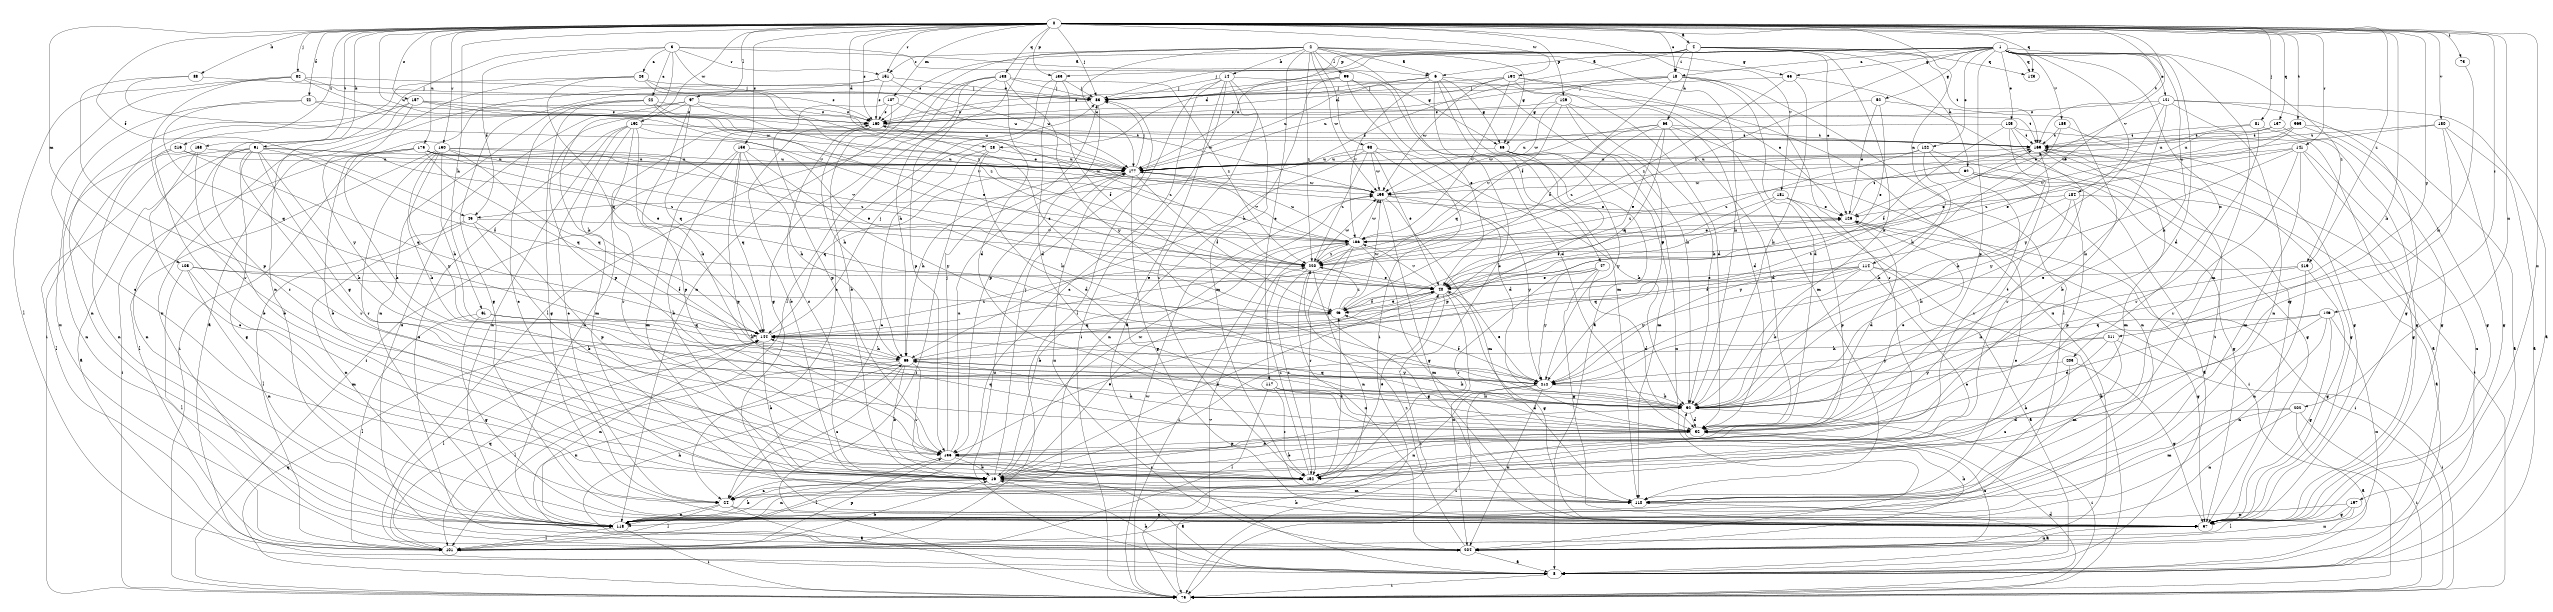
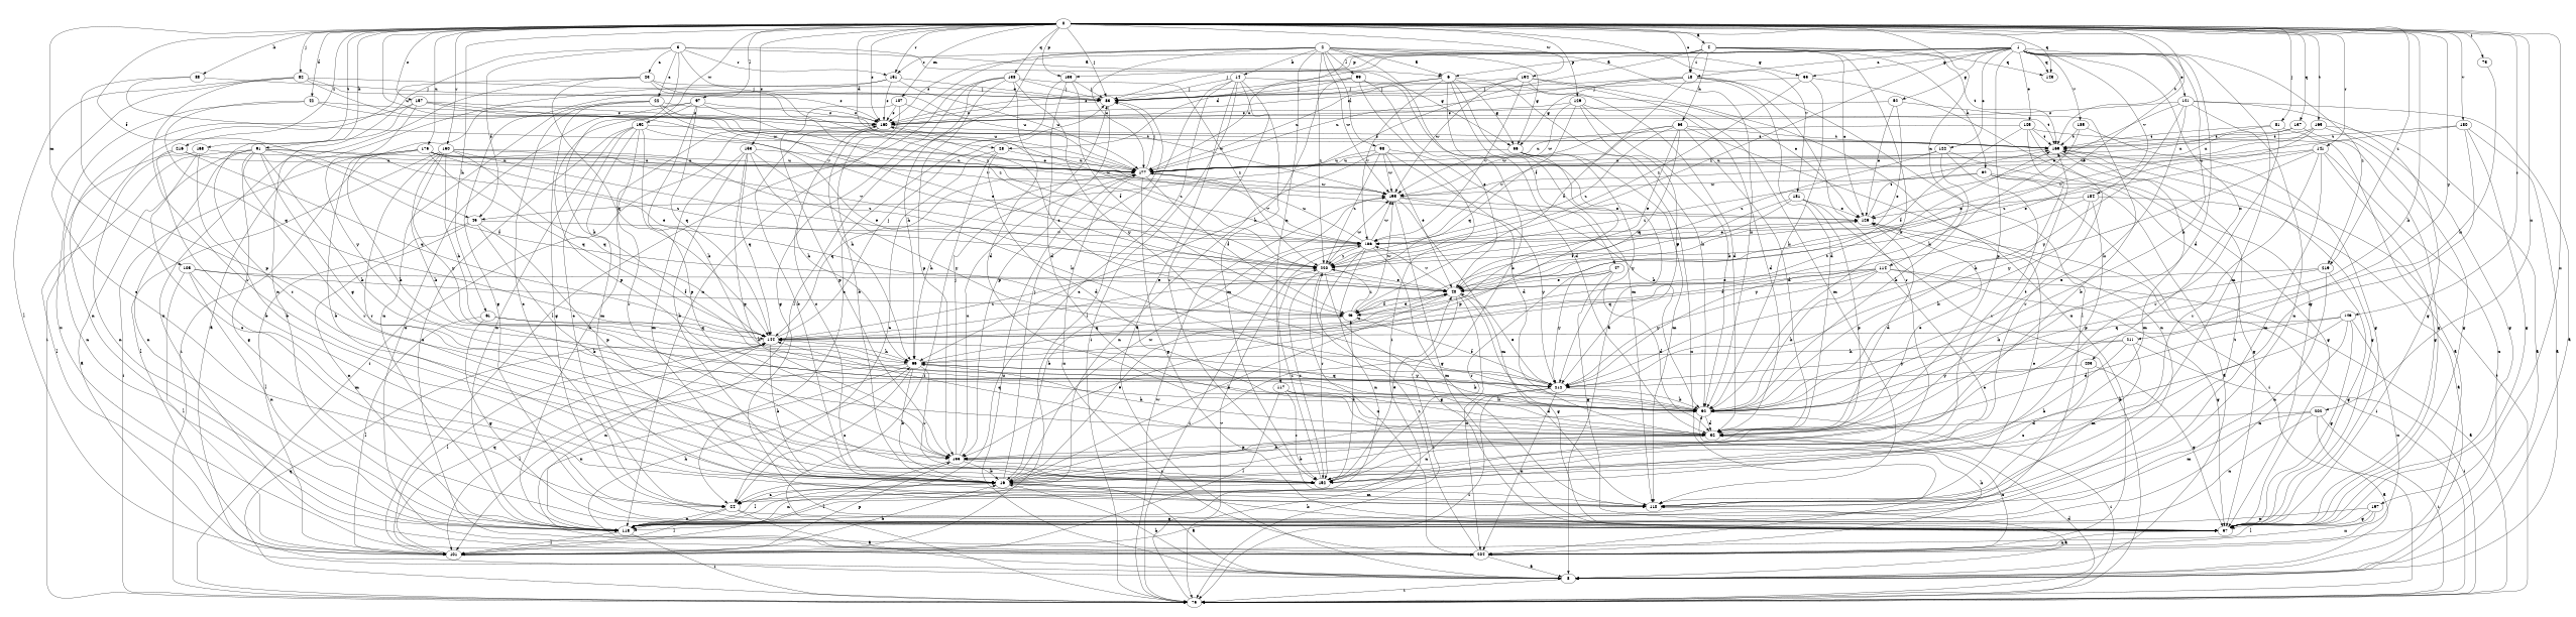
  strict digraph {
    0
    4
    18
    28
    40
    42
    45
    61
    73
    81
    82
    83
    88
    91
    92
    97
    105
    107
    114
    129
    133
    137
    138
    143
    n25 [label=141]
    149
    150
    151
    153
    157
    160
-   165 [label=965]
+   165
    168
    169
    175
    177
    180
    181
    192
    194
    197
    202
    211
    216
    219
    6
    62
    63
    126
    32
    56
    101
    152
    49
    75
    24
    16
    186
    57
    204
    144
    135
    118
    66
    195
    8
    110
    212
    220
    1
    52
    55
    121
    122
    125
    184
    185
    203
    2
    14
    98
    99
    117
    47
    3
    22
    23
    0 -> 4 [label=a]
    0 -> 18 [label=c]
    0 -> 28 [label=d]
    0 -> 40 [label=e]
    0 -> 42 [label=f]
    0 -> 45 [label=f]
    0 -> 61 [label=h]
    0 -> 73 [label=i]
    0 -> 81 [label=j]
    0 -> 82 [label=j]
    0 -> 83 [label=j]
    0 -> 88 [label=k]
    0 -> 91 [label=k]
    0 -> 92 [label=k]
    0 -> 97 [label=l]
    0 -> 105 [label=m]
    0 -> 107 [label=m]
    0 -> 114 [label=n]
    0 -> 129 [label=p]
    0 -> 133 [label=p]
    0 -> 137 [label=q]
    0 -> 138 [label=q]
    0 -> 143 [label=q]
    0 -> n25 [label=r]
    0 -> 149 [label=r]
    0 -> 150 [label=r]
    0 -> 151 [label=r]
    0 -> 153 [label=s]
    0 -> 157 [label=s]
    0 -> 160 [label=s]
    0 -> 165 [label=t]
    0 -> 168 [label=t]
    0 -> 169 [label=t]
    0 -> 175 [label=u]
    0 -> 177 [label=u]
    0 -> 180 [label=v]
    0 -> 181 [label=v]
    0 -> 192 [label=w]
    0 -> 194 [label=w]
    0 -> 197 [label=x]
    0 -> 202 [label=x]
    0 -> 211 [label=y]
    0 -> 216 [label=z]
    0 -> 219 [label=z]
    4 -> 18 [label=i]
    4 -> 45 [label=f]
    4 -> 92 [label=k]
    4 -> 143 [label=q]
    4 -> 169 [label=t]
    4 -> 177 [label=u]
    4 -> 6 [label=a]
    4 -> 62 [label=h]
    4 -> 63 [label=h]
    4 -> 126 [label=o]
    18 -> 83 [label=j]
    18 -> 177 [label=u]
    18 -> 32 [label=d]
    18 -> 56 [label=g]
    18 -> 101 [label=l]
    18 -> 152 [label=r]
    18 -> 49 [label=f]
    28 -> 177 [label=u]
    28 -> 32 [label=d]
    28 -> 75 [label=i]
    28 -> 24 [label=c]
    40 -> 49 [label=f]
    40 -> 75 [label=i]
    40 -> 16 [label=b]
    40 -> 186 [label=v]
    40 -> 57 [label=g]
    40 -> 204 [label=x]
    42 -> 160 [label=s]
    42 -> 186 [label=v]
    42 -> 204 [label=x]
    42 -> 144 [label=q]
    45 -> 101 [label=l]
    45 -> 16 [label=b]
    45 -> 186 [label=v]
    45 -> 135 [label=p]
    45 -> 118 [label=n]
    61 -> 101 [label=l]
    61 -> 57 [label=g]
    61 -> 144 [label=q]
    61 -> 66 [label=h]
    73 -> 92 [label=k]
    81 -> 169 [label=t]
    81 -> 177 [label=u]
    81 -> 152 [label=r]
    81 -> 57 [label=g]
    82 -> 83 [label=j]
    82 -> 160 [label=s]
    82 -> 101 [label=l]
    82 -> 152 [label=r]
    82 -> 24 [label=c]
    82 -> 195 [label=w]
    83 -> 160 [label=s]
    83 -> 135 [label=p]
    88 -> 83 [label=j]
    88 -> 186 [label=v]
    88 -> 135 [label=p]
    91 -> 40 [label=e]
    91 -> 92 [label=k]
    91 -> 177 [label=u]
    91 -> 32 [label=g]
    91 -> 101 [label=l]
    91 -> 152 [label=r]
    91 -> 49 [label=f]
    91 -> 57 [label=g]
    91 -> 118 [label=n]
    91 -> 8 [label=a]
    92 -> 32 [label=d]
    92 -> 75 [label=i]
    92 -> 16 [label=b]
    92 -> 144 [label=q]
    97 -> 92 [label=k]
    97 -> 160 [label=s]
    97 -> 126 [label=o]
    97 -> 75 [label=i]
    97 -> 204 [label=x]
    97 -> 144 [label=q]
    97 -> 135 [label=p]
    105 -> 40 [label=e]
    105 -> 101 [label=l]
    105 -> 49 [label=f]
    105 -> 118 [label=n]
    105 -> 110 [label=m]
    107 -> 160 [label=s]
    107 -> 169 [label=t]
    107 -> 16 [label=b]
    107 -> 135 [label=p]
    114 -> 40 [label=e]
    114 -> 92 [label=k]
    114 -> 49 [label=f]
    114 -> 24 [label=c]
    114 -> 57 [label=g]
    114 -> 144 [label=q]
-   114 -> 8 [label=a]
+   114 -> 75 [label=a]
    114 -> 212 [label=y]
    129 -> 92 [label=k]
    129 -> 160 [label=s]
    129 -> 32 [label=d]
    129 -> 144 [label=q]
    129 -> 195 [label=w]
    129 -> 212 [label=y]
    133 -> 83 [label=j]
    133 -> 32 [label=d]
    133 -> 49 [label=f]
    133 -> 24 [label=c]
    137 -> 169 [label=t]
    137 -> 177 [label=u]
    137 -> 57 [label=g]
    138 -> 83 [label=j]
    138 -> 32 [label=d]
    138 -> 101 [label=l]
    138 -> 57 [label=g]
    138 -> 135 [label=p]
    138 -> 66 [label=h]
    138 -> 212 [label=y]
    138 -> 220 [label=z]
    n25 -> 177 [label=u]
    n25 -> 152 [label=r]
    n25 -> 57 [label=g]
    n25 -> 204 [label=x]
    n25 -> 110 [label=m]
    n25 -> 212 [label=y]
    n25 -> 220 [label=z]
    149 -> 32 [label=d]
    149 -> 16 [label=b]
    149 -> 57 [label=g]
    149 -> 204 [label=x]
    149 -> 144 [label=q]
    149 -> 118 [label=n]
    150 -> 40 [label=e]
    150 -> 92 [label=k]
    150 -> 177 [label=u]
    150 -> 101 [label=l]
    150 -> 152 [label=r]
    150 -> 144 [label=q]
    150 -> 66 [label=h]
    150 -> 212 [label=y]
    150 -> 220 [label=z]
    151 -> 83 [label=o]
    151 -> 160 [label=s]
    151 -> 177 [label=u]
    151 -> 57 [label=g]
    151 -> 8 [label=a]
    153 -> 177 [label=u]
    153 -> 16 [label=b]
    153 -> 144 [label=q]
    153 -> 135 [label=p]
    153 -> 66 [label=h]
    153 -> 110 [label=m]
    153 -> 212 [label=y]
    157 -> 160 [label=s]
    157 -> 169 [label=t]
    157 -> 177 [label=u]
    157 -> 152 [label=r]
    157 -> 118 [label=n]
    157 -> 212 [label=y]
    160 -> 169 [label=t]
    160 -> 75 [label=i]
    160 -> 16 [label=b]
    160 -> 118 [label=n]
    160 -> 66 [label=h]
    160 -> 220 [label=z]
    165 -> 40 [label=e]
    165 -> 169 [label=t]
    165 -> 57 [label=g]
    165 -> 195 [label=w]
    165 -> 8 [label=a]
    168 -> 177 [label=u]
    168 -> 24 [label=c]
    168 -> 16 [label=b]
    168 -> 118 [label=n]
    169 -> 177 [label=u]
    169 -> 57 [label=g]
    169 -> 110 [label=m]
    175 -> 92 [label=k]
    175 -> 177 [label=u]
    175 -> 75 [label=i]
    175 -> 16 [label=b]
    175 -> 186 [label=v]
    175 -> 144 [label=q]
    175 -> 195 [label=w]
    175 -> 220 [label=z]
    177 -> 83 [label=j]
    177 -> 49 [label=f]
    177 -> 186 [label=v]
    177 -> 57 [label=g]
    177 -> 204 [label=x]
    177 -> 144 [label=q]
    177 -> 66 [label=h]
    177 -> 195 [label=w]
    180 -> 169 [label=t]
    180 -> 152 [label=r]
    180 -> 186 [label=v]
    180 -> 57 [label=g]
    180 -> 8 [label=a]
    181 -> 40 [label=e]
    181 -> 126 [label=o]
    181 -> 49 [label=f]
    181 -> 75 [label=i]
    181 -> 135 [label=p]
    192 -> 92 [label=k]
    192 -> 169 [label=t]
    192 -> 152 [label=r]
    192 -> 24 [label=c]
    192 -> 204 [label=x]
    192 -> 135 [label=p]
    192 -> 118 [label=n]
    192 -> 110 [label=m]
    194 -> 83 [label=j]
    194 -> 160 [label=s]
    194 -> 32 [label=d]
    194 -> 186 [label=v]
    194 -> 204 [label=x]
    194 -> 195 [label=w]
    194 -> 110 [label=m]
    197 -> 101 [label=l]
    197 -> 57 [label=g]
    197 -> 204 [label=x]
    197 -> 118 [label=n]
    202 -> 32 [label=d]
    202 -> 75 [label=i]
    202 -> 118 [label=n]
    202 -> 8 [label=a]
    202 -> 110 [label=m]
    211 -> 75 [label=i]
    211 -> 16 [label=b]
    211 -> 66 [label=h]
    211 -> 110 [label=m]
    211 -> 212 [label=y]
    216 -> 177 [label=u]
    216 -> 16 [label=b]
    216 -> 144 [label=q]
    216 -> 118 [label=n]
    219 -> 40 [label=e]
    219 -> 92 [label=k]
    219 -> 57 [label=g]
    219 -> 118 [label=n]
    6 -> 83 [label=j]
    6 -> 92 [label=k]
    6 -> 177 [label=u]
    6 -> 56 [label=g]
    6 -> 186 [label=v]
    6 -> 8 [label=a]
    6 -> 110 [label=m]
    6 -> 47 [label=f]
    62 -> 75 [label=i]
    62 -> 57 [label=g]
    62 -> 195 [label=w]
    62 -> 8 [label=a]
    62 -> 220 [label=z]
    63 -> 40 [label=e]
    63 -> 169 [label=t]
    63 -> 32 [label=d]
    63 -> 186 [label=v]
    63 -> 144 [label=q]
    63 -> 118 [label=n]
    63 -> 195 [label=w]
    63 -> 220 [label=z]
    126 -> 169 [label=t]
    126 -> 32 [label=d]
    126 -> 75 [label=i]
    126 -> 186 [label=v]
    32 -> 169 [label=t]
    32 -> 126 [label=o]
    32 -> 16 [label=b]
    32 -> 204 [label=x]
    32 -> 144 [label=q]
    32 -> 135 [label=p]
    32 -> 66 [label=h]
    56 -> 177 [label=u]
    56 -> 204 [label=x]
    56 -> 135 [label=p]
    56 -> 110 [label=m]
    56 -> 212 [label=y]
    101 -> 16 [label=b]
    101 -> 144 [label=q]
    101 -> 135 [label=p]
    152 -> 40 [label=e]
    152 -> 49 [label=f]
    152 -> 118 [label=n]
    152 -> 220 [label=z]
    49 -> 40 [label=e]
    49 -> 160 [label=s]
    49 -> 144 [label=q]
    49 -> 195 [label=w]
    49 -> 220 [label=z]
    75 -> 169 [label=t]
    75 -> 32 [label=d]
    75 -> 186 [label=v]
    75 -> 144 [label=q]
    75 -> 195 [label=w]
    24 -> 101 [label=l]
    24 -> 57 [label=g]
    24 -> 118 [label=n]
    24 -> 8 [label=a]
    16 -> 40 [label=e]
    16 -> 83 [label=j]
    16 -> 160 [label=s]
    16 -> 24 [label=c]
    16 -> 195 [label=w]
    16 -> 8 [label=a]
    16 -> 110 [label=m]
    186 -> 177 [label=u]
    186 -> 126 [label=o]
    186 -> 152 [label=r]
    186 -> 75 [label=i]
    186 -> 16 [label=b]
    186 -> 118 [label=n]
    186 -> 195 [label=w]
    186 -> 110 [label=m]
    186 -> 220 [label=z]
    57 -> 16 [label=b]
    57 -> 204 [label=x]
    204 -> 92 [label=k]
    204 -> 66 [label=h]
    204 -> 8 [label=a]
    204 -> 220 [label=z]
    144 -> 83 [label=j]
    144 -> 101 [label=l]
    144 -> 16 [label=b]
    144 -> 118 [label=n]
    144 -> 66 [label=h]
    144 -> 220 [label=z]
    135 -> 83 [label=j]
    135 -> 177 [label=u]
    135 -> 101 [label=l]
    135 -> 152 [label=r]
    135 -> 16 [label=b]
    118 -> 169 [label=t]
    118 -> 101 [label=l]
    118 -> 75 [label=i]
-   118 -> 16 [label=b]
+   118 -> 16 [label=l]
    66 -> 92 [label=k]
    66 -> 169 [label=t]
    66 -> 101 [label=l]
    66 -> 152 [label=r]
    66 -> 24 [label=c]
    66 -> 16 [label=b]
    66 -> 204 [label=x]
    66 -> 212 [label=y]
    195 -> 126 [label=o]
    195 -> 57 [label=g]
    195 -> 110 [label=m]
    195 -> 212 [label=y]
    8 -> 177 [label=u]
    8 -> 75 [label=i]
    8 -> 16 [label=b]
    110 -> 126 [label=o]
    110 -> 8 [label=a]
    212 -> 40 [label=e]
    212 -> 92 [label=k]
    212 -> 49 [label=f]
    212 -> 75 [label=i]
    212 -> 204 [label=x]
    212 -> 118 [label=n]
    220 -> 40 [label=e]
    220 -> 152 [label=r]
    220 -> 57 [label=g]
    220 -> 204 [label=x]
    220 -> 195 [label=w]
    1 -> 18 [label=c]
    1 -> 28 [label=d]
    1 -> 83 [label=j]
    1 -> 92 [label=k]
    1 -> 133 [label=p]
    1 -> 143 [label=q]
    1 -> 160 [label=s]
    1 -> 219 [label=z]
    1 -> 32 [label=d]
    1 -> 135 [label=p]
    1 -> 110 [label=m]
    1 -> 220 [label=z]
    1 -> 52 [label=g]
    1 -> 55 [label=g]
    1 -> 121 [label=o]
    1 -> 122 [label=o]
    1 -> 125 [label=o]
    1 -> 184 [label=v]
    1 -> 185 [label=v]
    1 -> 203 [label=x]
    52 -> 40 [label=e]
    52 -> 160 [label=s]
    52 -> 126 [label=o]
    52 -> 16 [label=b]
    55 -> 83 [label=j]
    55 -> 92 [label=k]
    55 -> 57 [label=g]
    55 -> 220 [label=z]
    121 -> 92 [label=k]
    121 -> 160 [label=s]
    121 -> 126 [label=o]
    121 -> 57 [label=g]
    121 -> 118 [label=n]
    121 -> 8 [label=a]
    121 -> 212 [label=y]
    122 -> 92 [label=k]
    122 -> 177 [label=u]
    122 -> 152 [label=r]
    122 -> 57 [label=g]
    122 -> 220 [label=z]
    125 -> 92 [label=k]
    125 -> 169 [label=t]
    125 -> 177 [label=u]
    125 -> 152 [label=r]
    125 -> 49 [label=f]
    125 -> 8 [label=a]
    184 -> 92 [label=k]
    184 -> 126 [label=o]
    184 -> 135 [label=p]
    184 -> 8 [label=a]
    184 -> 212 [label=y]
    185 -> 169 [label=t]
    185 -> 57 [label=g]
    185 -> 66 [label=h]
    203 -> 24 [label=c]
    203 -> 57 [label=g]
    203 -> 212 [label=y]
    2 -> 92 [label=k]
    2 -> 151 [label=r]
    2 -> 177 [label=u]
    2 -> 6 [label=a]
    2 -> 56 [label=g]
    2 -> 101 [label=l]
    2 -> 16 [label=b]
    2 -> 118 [label=n]
    2 -> 195 [label=w]
    2 -> 220 [label=z]
    2 -> 55 [label=g]
    2 -> 14 [label=b]
    2 -> 98 [label=l]
    2 -> 99 [label=l]
-   2 -> 117 [label=o]
+   2 -> 117 [label=n]
    14 -> 83 [label=j]
    14 -> 126 [label=o]
    14 -> 101 [label=l]
    14 -> 152 [label=r]
    14 -> 75 [label=i]
    14 -> 24 [label=c]
    14 -> 8 [label=a]
    14 -> 110 [label=m]
    98 -> 40 [label=e]
    98 -> 92 [label=k]
    98 -> 177 [label=u]
    98 -> 32 [label=d]
    98 -> 118 [label=n]
    98 -> 195 [label=w]
    98 -> 220 [label=z]
    99 -> 40 [label=e]
    99 -> 83 [label=j]
    99 -> 160 [label=s]
    99 -> 32 [label=d]
    99 -> 75 [label=i]
    99 -> 66 [label=h]
    117 -> 92 [label=k]
    117 -> 32 [label=d]
    117 -> 101 [label=l]
    117 -> 152 [label=r]
    47 -> 40 [label=e]
    47 -> 32 [label=d]
    47 -> 152 [label=r]
    47 -> 57 [label=g]
    47 -> 212 [label=y]
    3 -> 45 [label=f]
    3 -> 92 [label=k]
    3 -> 151 [label=r]
    3 -> 6 [label=a]
    3 -> 56 [label=g]
    3 -> 118 [label=n]
    3 -> 220 [label=z]
    3 -> 22 [label=c]
    3 -> 23 [label=c]
    22 -> 40 [label=e]
    22 -> 160 [label=s]
    22 -> 24 [label=c]
    22 -> 57 [label=g]
    22 -> 118 [label=n]
    22 -> 195 [label=w]
    23 -> 83 [label=j]
    23 -> 177 [label=u]
    23 -> 75 [label=i]
    23 -> 204 [label=x]
    23 -> 144 [label=q]
    23 -> 220 [label=z]
  }
